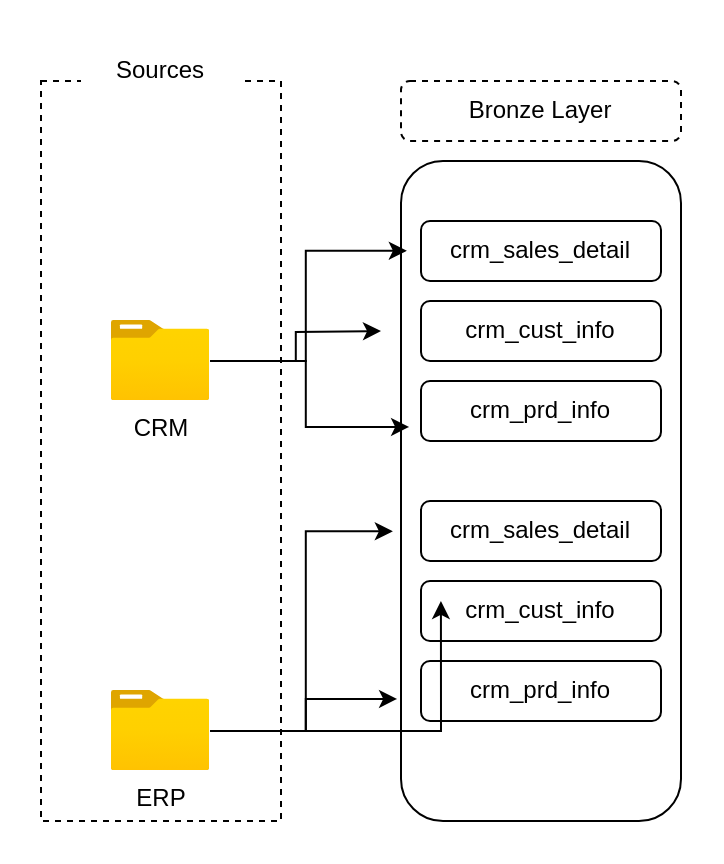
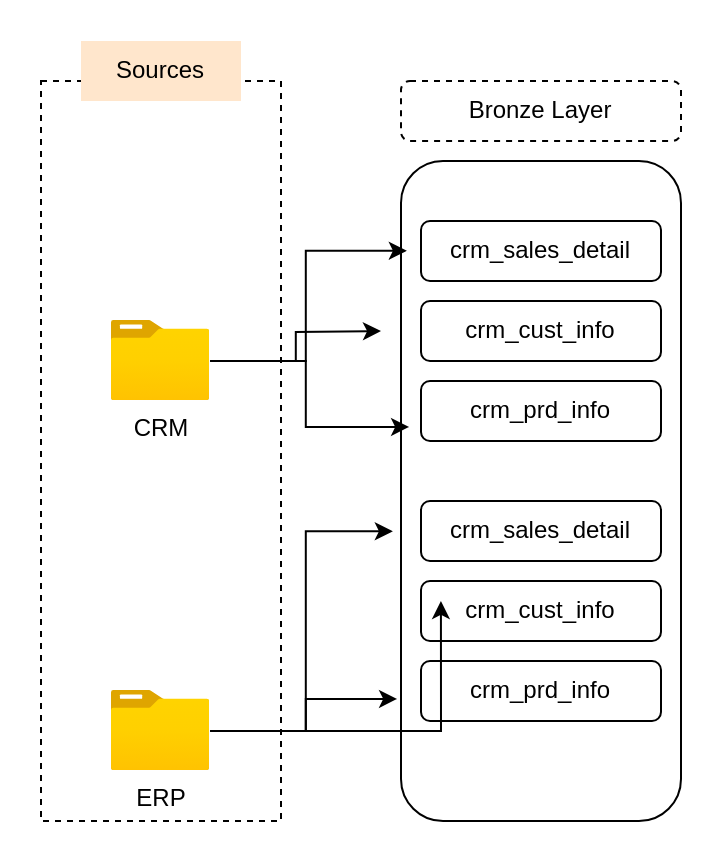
  <mxCell id="0" />
  <mxCell id="1" parent="0" />
  <mxCell id="2" value="" style="rounded=0;whiteSpace=wrap;html=1;strokeColor=default;dashed=1;fillColor=none;" vertex="1" parent="1"><mxGeometry x="20" y="40" width="120" height="370" as="geometry" /></mxCell>
- <mxCell id="3" value="Sources" style="rounded=0;whiteSpace=wrap;html=1;strokeColor=none;" vertex="1" parent="1"><mxGeometry x="40" y="20" width="80" height="30" as="geometry" /></mxCell>
+ <mxCell id="3" value="Sources" style="rounded=0;whiteSpace=wrap;html=1;strokeColor=none;fillColor=#ffe6cc;" vertex="1" parent="1"><mxGeometry x="40" y="20" width="80" height="30" as="geometry" /></mxCell>
  <mxCell id="4" style="edgeStyle=orthogonalEdgeStyle;rounded=0;orthogonalLoop=1;jettySize=auto;html=1;" edge="1" parent="1" source="5"><mxGeometry relative="1" as="geometry"><mxPoint x="190" y="165" as="targetPoint" /></mxGeometry></mxCell>
  <mxCell id="5" value="CRM" style="image;aspect=fixed;html=1;points=[];align=center;fontSize=12;image=img/lib/azure2/general/Folder_Blank.svg;" vertex="1" parent="1"><mxGeometry x="55.36" y="160" width="49.29" height="40" as="geometry" /></mxCell>
  <mxCell id="6" style="edgeStyle=orthogonalEdgeStyle;rounded=0;orthogonalLoop=1;jettySize=auto;html=1;entryX=-0.014;entryY=0.815;entryDx=0;entryDy=0;entryPerimeter=0;" edge="1" parent="1" source="7" target="8"><mxGeometry relative="1" as="geometry" /></mxCell>
  <mxCell id="7" value="ERP" style="image;aspect=fixed;html=1;points=[];align=center;fontSize=12;image=img/lib/azure2/general/Folder_Blank.svg;" vertex="1" parent="1"><mxGeometry x="55.36" y="345" width="49.29" height="40" as="geometry" /></mxCell>
  <mxCell id="8" value="" style="rounded=1;whiteSpace=wrap;html=1;" vertex="1" parent="1"><mxGeometry x="200" y="80" width="140" height="330" as="geometry" /></mxCell>
  <mxCell id="9" value="Bronze Layer" style="rounded=1;whiteSpace=wrap;html=1;dashed=1;" vertex="1" parent="1"><mxGeometry x="200" y="40" width="140" height="30" as="geometry" /></mxCell>
  <mxCell id="10" value="crm_sales_detail" style="rounded=1;whiteSpace=wrap;html=1;" vertex="1" parent="1"><mxGeometry x="210" y="110" width="120" height="30" as="geometry" /></mxCell>
  <mxCell id="11" value="crm_cust_info" style="rounded=1;whiteSpace=wrap;html=1;" vertex="1" parent="1"><mxGeometry x="210" y="150" width="120" height="30" as="geometry" /></mxCell>
  <mxCell id="12" value="crm_prd_info" style="rounded=1;whiteSpace=wrap;html=1;" vertex="1" parent="1"><mxGeometry x="210" y="190" width="120" height="30" as="geometry" /></mxCell>
  <mxCell id="13" style="edgeStyle=orthogonalEdgeStyle;rounded=0;orthogonalLoop=1;jettySize=auto;html=1;entryX=0.029;entryY=0.403;entryDx=0;entryDy=0;entryPerimeter=0;" edge="1" parent="1" source="5" target="8"><mxGeometry relative="1" as="geometry" /></mxCell>
  <mxCell id="14" style="edgeStyle=orthogonalEdgeStyle;rounded=0;orthogonalLoop=1;jettySize=auto;html=1;entryX=0.021;entryY=0.136;entryDx=0;entryDy=0;entryPerimeter=0;" edge="1" parent="1" source="5" target="8"><mxGeometry relative="1" as="geometry" /></mxCell>
  <mxCell id="15" value="crm_sales_detail" style="rounded=1;whiteSpace=wrap;html=1;" vertex="1" parent="1"><mxGeometry x="210" y="250" width="120" height="30" as="geometry" /></mxCell>
  <mxCell id="16" value="crm_cust_info" style="rounded=1;whiteSpace=wrap;html=1;" vertex="1" parent="1"><mxGeometry x="210" y="290" width="120" height="30" as="geometry" /></mxCell>
  <mxCell id="17" value="crm_prd_info" style="rounded=1;whiteSpace=wrap;html=1;" vertex="1" parent="1"><mxGeometry x="210" y="330" width="120" height="30" as="geometry" /></mxCell>
  <mxCell id="18" style="edgeStyle=orthogonalEdgeStyle;rounded=0;orthogonalLoop=1;jettySize=auto;html=1;entryX=0.083;entryY=0.333;entryDx=0;entryDy=0;entryPerimeter=0;" edge="1" parent="1" source="7" target="16"><mxGeometry relative="1" as="geometry" /></mxCell>
  <mxCell id="19" style="edgeStyle=orthogonalEdgeStyle;rounded=0;orthogonalLoop=1;jettySize=auto;html=1;entryX=-0.029;entryY=0.561;entryDx=0;entryDy=0;entryPerimeter=0;" edge="1" parent="1" source="7" target="8"><mxGeometry relative="1" as="geometry" /></mxCell>
